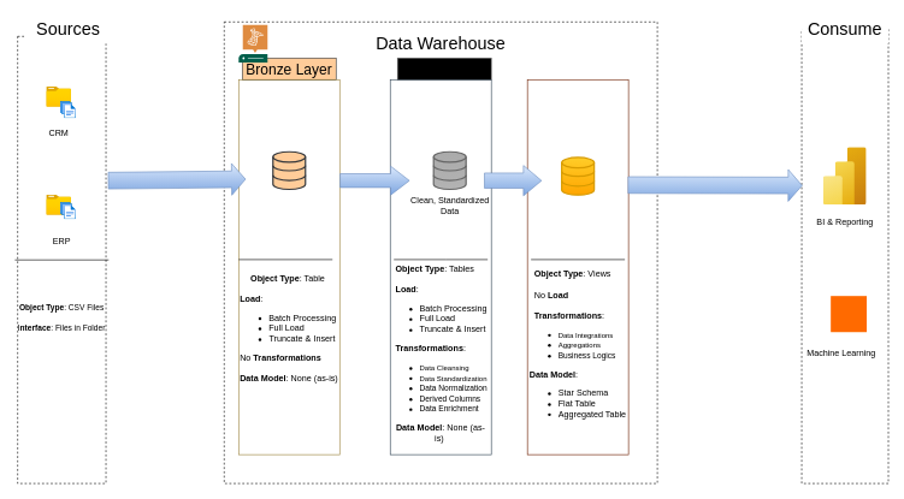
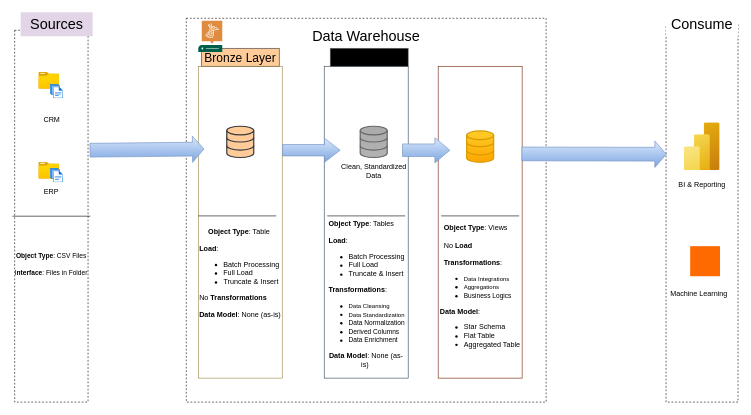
  <mxCell id="0" />
  <mxCell id="1" parent="0" />
  <mxCell id="2" value="" style="rounded=0;whiteSpace=wrap;html=1;fillColor=none;dashed=1;strokeColor=light-dark(#000000, #979a9b);" vertex="1" parent="1"><mxGeometry x="23.81" y="50" width="122.38" height="620" as="geometry" /></mxCell>
- <mxCell id="3" value="&lt;font style=&quot;font-size: 24px;&quot;&gt;Sources&lt;/font&gt;" style="rounded=0;whiteSpace=wrap;html=1;strokeColor=none;" vertex="1" parent="1"><mxGeometry x="33.82" y="20" width="120" height="40" as="geometry" /></mxCell>
+ <mxCell id="3" value="&lt;font style=&quot;font-size: 24px;&quot;&gt;Sources&lt;/font&gt;" style="rounded=0;whiteSpace=wrap;html=1;strokeColor=none;fillColor=#e1d5e7;" vertex="1" parent="1"><mxGeometry x="33.82" y="20" width="120" height="40" as="geometry" /></mxCell>
  <mxCell id="4" value="" style="rounded=0;whiteSpace=wrap;html=1;fillColor=none;dashed=1;strokeColor=light-dark(#000000,#979A9B);" vertex="1" parent="1"><mxGeometry x="310" y="30" width="600" height="640" as="geometry" /></mxCell>
  <mxCell id="5" value="&lt;font style=&quot;font-size: 24px;&quot;&gt;Data Warehouse&lt;/font&gt;" style="rounded=0;whiteSpace=wrap;html=1;strokeColor=none;" vertex="1" parent="1"><mxGeometry x="515" y="40" width="190" height="40" as="geometry" /></mxCell>
  <mxCell id="6" value="" style="rounded=0;whiteSpace=wrap;html=1;fillColor=none;dashed=1;strokeColor=light-dark(#000000, #979a9b);" vertex="1" parent="1"><mxGeometry x="1110" y="40" width="120" height="630" as="geometry" /></mxCell>
  <mxCell id="7" value="&lt;font style=&quot;font-size: 24px;&quot;&gt;Consume&lt;/font&gt;" style="rounded=0;whiteSpace=wrap;html=1;strokeColor=none;" vertex="1" parent="1"><mxGeometry x="1110" y="20" width="120" height="40" as="geometry" /></mxCell>
  <mxCell id="8" value="" style="rounded=0;whiteSpace=wrap;html=1;fillColor=none;fontColor=#ffffff;strokeColor=light-dark(#6D1F00, #86513c);" vertex="1" parent="1"><mxGeometry x="730" y="110" width="140" height="520" as="geometry" /></mxCell>
  <mxCell id="9" value="&lt;font style=&quot;color: rgb(0, 0, 0); font-size: 20px;&quot;&gt;Silver Layer&lt;/font&gt;" style="rounded=0;whiteSpace=wrap;html=1;fillColor=light-dark(#AAAAAA,#B0C8E4);fontColor=#ffffff;strokeColor=#666666;gradientColor=#B3B3B3;" vertex="1" parent="1"><mxGeometry x="550" y="80" width="130" height="30" as="geometry" /></mxCell>
  <mxCell id="10" value="" style="rounded=0;whiteSpace=wrap;html=1;fillColor=none;fontColor=#ffffff;strokeColor=#314354;" vertex="1" parent="1"><mxGeometry x="540" y="110" width="140" height="520" as="geometry" /></mxCell>
  <mxCell id="11" value="&lt;font style=&quot;color: rgb(0, 0, 0); font-size: 20px;&quot;&gt;Bronze Layer&lt;/font&gt;" style="rounded=0;whiteSpace=wrap;html=1;fillColor=#ffcc99;strokeColor=#36393d;" vertex="1" parent="1"><mxGeometry x="335" y="80" width="130" height="30" as="geometry" /></mxCell>
  <mxCell id="12" value="" style="rounded=0;whiteSpace=wrap;html=1;fillColor=none;strokeColor=#9A833E;" vertex="1" parent="1"><mxGeometry x="330" y="110" width="140" height="520" as="geometry" /></mxCell>
  <mxCell id="13" value="" style="image;aspect=fixed;html=1;points=[];align=center;fontSize=12;image=img/lib/azure2/general/Folder_Blank.svg;" vertex="1" parent="1"><mxGeometry x="63.82" y="120" width="34.36" height="27.88" as="geometry" /></mxCell>
  <mxCell id="14" value="" style="image;aspect=fixed;html=1;points=[];align=center;fontSize=12;image=img/lib/azure2/general/Files.svg;" vertex="1" parent="1"><mxGeometry x="82.85" y="140" width="21.95" height="24" as="geometry" /></mxCell>
  <mxCell id="15" value="" style="image;aspect=fixed;html=1;points=[];align=center;fontSize=12;image=img/lib/azure2/general/Folder_Blank.svg;" vertex="1" parent="1"><mxGeometry x="63.82" y="270" width="34.36" height="27.88" as="geometry" /></mxCell>
  <mxCell id="16" value="" style="image;aspect=fixed;html=1;points=[];align=center;fontSize=12;image=img/lib/azure2/general/Files.svg;" vertex="1" parent="1"><mxGeometry x="82.85" y="280" width="21.95" height="24" as="geometry" /></mxCell>
- <mxCell id="17" value="CRM" style="rounded=0;whiteSpace=wrap;html=1;strokeColor=none;" vertex="1" parent="1"><mxGeometry x="51" y="170" width="60" height="30" as="geometry" /></mxCell>
- <mxCell id="18" value="ERP" style="rounded=0;whiteSpace=wrap;html=1;strokeColor=none;" vertex="1" parent="1"><mxGeometry x="55" y="319" width="60" height="30" as="geometry" /></mxCell>
+ <mxCell id="17" value="CRM" style="rounded=0;whiteSpace=wrap;html=1;strokeColor=none;" vertex="1" parent="1"><mxGeometry x="56" y="185" width="60" height="30" as="geometry" /></mxCell>
+ <mxCell id="18" value="ERP" style="rounded=0;whiteSpace=wrap;html=1;strokeColor=none;" vertex="1" parent="1"><mxGeometry x="55" y="304" width="60" height="30" as="geometry" /></mxCell>
  <mxCell id="19" value="&lt;font style=&quot;font-size: 11px;&quot;&gt;&lt;b&gt;Object Type&lt;/b&gt;: CSV Files&lt;/font&gt;&lt;div&gt;&lt;font style=&quot;font-size: 11px;&quot;&gt;&lt;br&gt;&lt;/font&gt;&lt;/div&gt;&lt;div&gt;&lt;font style=&quot;font-size: 11px;&quot;&gt;I&lt;b&gt;nterface&lt;/b&gt;: Files in Folder&lt;/font&gt;&lt;/div&gt;" style="text;html=1;align=center;verticalAlign=middle;whiteSpace=wrap;rounded=0;" vertex="1" parent="1"><mxGeometry x="20" y="410" width="130" height="60" as="geometry" /></mxCell>
  <mxCell id="20" value="" style="endArrow=none;html=1;rounded=0;" edge="1" parent="1"><mxGeometry width="50" height="50" relative="1" as="geometry"><mxPoint x="20" y="360" as="sourcePoint" /><mxPoint x="150" y="360" as="targetPoint" /></mxGeometry></mxCell>
  <mxCell id="21" value="" style="html=1;verticalLabelPosition=bottom;align=center;labelBackgroundColor=#ffffff;verticalAlign=top;strokeWidth=2;strokeColor=#d79b00;shadow=0;dashed=0;shape=mxgraph.ios7.icons.data;fillColor=#ffcd28;gradientColor=#ffa500;" vertex="1" parent="1"><mxGeometry x="777.5" y="217.88" width="45" height="52.12" as="geometry" /></mxCell>
  <mxCell id="22" value="" style="html=1;verticalLabelPosition=bottom;align=center;labelBackgroundColor=#ffffff;verticalAlign=top;strokeWidth=2;shadow=0;dashed=0;shape=mxgraph.ios7.icons.data;fillColor=#AAAAAA;gradientColor=#B3B3B3;strokeColor=#666666;" vertex="1" parent="1"><mxGeometry x="600" y="210" width="45" height="52.12" as="geometry" /></mxCell>
  <mxCell id="23" value="" style="html=1;verticalLabelPosition=bottom;align=center;labelBackgroundColor=#ffffff;verticalAlign=top;strokeWidth=2;strokeColor=#36393d;shadow=0;dashed=0;shape=mxgraph.ios7.icons.data;fillColor=#ffcc99;" vertex="1" parent="1"><mxGeometry x="377.5" y="210" width="45" height="52.12" as="geometry" /></mxCell>
  <mxCell id="24" value="" style="shape=flexArrow;endArrow=classic;html=1;rounded=0;width=23;endSize=6.06;fillColor=#dae8fc;gradientColor=#7ea6e0;strokeColor=#6c8ebf;" edge="1" parent="1"><mxGeometry width="50" height="50" relative="1" as="geometry"><mxPoint x="149" y="250" as="sourcePoint" /><mxPoint x="340" y="248" as="targetPoint" /></mxGeometry></mxCell>
  <mxCell id="25" value="" style="shape=flexArrow;endArrow=classic;html=1;rounded=0;width=19;endSize=8.33;fillColor=#dae8fc;gradientColor=#7ea6e0;strokeColor=#6c8ebf;" edge="1" parent="1"><mxGeometry width="50" height="50" relative="1" as="geometry"><mxPoint x="470" y="250" as="sourcePoint" /><mxPoint x="567" y="250" as="targetPoint" /></mxGeometry></mxCell>
  <mxCell id="26" value="" style="shape=flexArrow;endArrow=classic;html=1;rounded=0;width=21;endSize=8;fillColor=#dae8fc;gradientColor=#7ea6e0;strokeColor=#6c8ebf;" edge="1" parent="1"><mxGeometry width="50" height="50" relative="1" as="geometry"><mxPoint x="670" y="250" as="sourcePoint" /><mxPoint x="750" y="250" as="targetPoint" /></mxGeometry></mxCell>
  <mxCell id="27" value="" style="shape=flexArrow;endArrow=classic;html=1;rounded=0;width=23;endSize=6.06;fillColor=#dae8fc;gradientColor=#7ea6e0;strokeColor=#6c8ebf;exitX=0.993;exitY=0.281;exitDx=0;exitDy=0;exitPerimeter=0;entryX=0.008;entryY=0.344;entryDx=0;entryDy=0;entryPerimeter=0;" edge="1" parent="1" source="8" target="6"><mxGeometry width="50" height="50" relative="1" as="geometry"><mxPoint x="860" y="290" as="sourcePoint" /><mxPoint x="1120" y="300" as="targetPoint" /></mxGeometry></mxCell>
  <mxCell id="28" value="Clean, Standardized Data" style="text;html=1;align=center;verticalAlign=middle;whiteSpace=wrap;rounded=0;" vertex="1" parent="1"><mxGeometry x="557.5" y="270" width="130" height="30" as="geometry" /></mxCell>
  <mxCell id="29" value="" style="endArrow=none;html=1;rounded=0;" edge="1" parent="1"><mxGeometry width="50" height="50" relative="1" as="geometry"><mxPoint x="330" y="359.5" as="sourcePoint" /><mxPoint x="460" y="359.5" as="targetPoint" /></mxGeometry></mxCell>
  <mxCell id="30" value="" style="endArrow=none;html=1;rounded=0;" edge="1" parent="1"><mxGeometry width="50" height="50" relative="1" as="geometry"><mxPoint x="545" y="359.5" as="sourcePoint" /><mxPoint x="675" y="359.5" as="targetPoint" /><Array as="points"><mxPoint x="617.5" y="359.5" /></Array></mxGeometry></mxCell>
  <mxCell id="31" value="" style="endArrow=none;html=1;rounded=0;" edge="1" parent="1"><mxGeometry width="50" height="50" relative="1" as="geometry"><mxPoint x="735" y="359.5" as="sourcePoint" /><mxPoint x="865" y="359.5" as="targetPoint" /></mxGeometry></mxCell>
  <mxCell id="32" value="&lt;b&gt;Object Type&lt;/b&gt;: Table&amp;nbsp;&lt;div&gt;&lt;br&gt;&lt;/div&gt;&lt;div style=&quot;text-align: left;&quot;&gt;&lt;b&gt;Load&lt;/b&gt;:&lt;/div&gt;&lt;div&gt;&lt;ul&gt;&lt;li style=&quot;text-align: left;&quot;&gt;Batch Processing&lt;/li&gt;&lt;li style=&quot;text-align: left;&quot;&gt;Full Load&lt;/li&gt;&lt;li&gt;&lt;span style=&quot;background-color: transparent; color: light-dark(rgb(0, 0, 0), rgb(255, 255, 255));&quot;&gt;Truncate &amp;amp; Insert&amp;nbsp;&lt;/span&gt;&lt;/li&gt;&lt;/ul&gt;&lt;div style=&quot;text-align: left;&quot;&gt;No &lt;b&gt;Transformations&amp;nbsp;&lt;/b&gt;&lt;/div&gt;&lt;div style=&quot;text-align: left;&quot;&gt;&lt;br&gt;&lt;/div&gt;&lt;div style=&quot;text-align: left;&quot;&gt;&lt;b&gt;Data Model&lt;/b&gt;: None (as-is)&lt;/div&gt;&lt;/div&gt;" style="text;html=1;align=center;verticalAlign=middle;whiteSpace=wrap;rounded=0;" vertex="1" parent="1"><mxGeometry x="330" y="370" width="140" height="170" as="geometry" /></mxCell>
  <mxCell id="33" value="&lt;div style=&quot;text-align: left;&quot;&gt;&lt;b&gt;&amp;nbsp; Object Type&lt;/b&gt;: Tables&amp;nbsp;&lt;/div&gt;&lt;div style=&quot;text-align: left;&quot;&gt;&lt;br&gt;&lt;/div&gt;&lt;div style=&quot;text-align: left;&quot;&gt;&amp;nbsp; &lt;b&gt;Load&lt;/b&gt;:&amp;nbsp;&lt;/div&gt;&lt;div style=&quot;&quot;&gt;&lt;ul&gt;&lt;li style=&quot;text-align: left;&quot;&gt;Batch Processing&lt;/li&gt;&lt;li style=&quot;text-align: left;&quot;&gt;Full Load&amp;nbsp;&lt;/li&gt;&lt;li style=&quot;text-align: left;&quot;&gt;Truncate &amp;amp; Insert&amp;nbsp;&lt;/li&gt;&lt;/ul&gt;&lt;div style=&quot;text-align: left;&quot;&gt;&amp;nbsp; &lt;b&gt;Transformations&lt;/b&gt;:&amp;nbsp;&lt;/div&gt;&lt;div style=&quot;&quot;&gt;&lt;ul&gt;&lt;li style=&quot;text-align: left;&quot;&gt;&lt;font style=&quot;font-size: 10px;&quot;&gt;Data Cleansing&amp;nbsp;&lt;/font&gt;&lt;/li&gt;&lt;li style=&quot;text-align: left;&quot;&gt;&lt;font style=&quot;font-size: 10px;&quot;&gt;Data Standardization&lt;/font&gt;&lt;/li&gt;&lt;li style=&quot;text-align: left;&quot;&gt;&lt;font style=&quot;font-size: 11px;&quot;&gt;Data Normalization&amp;nbsp;&lt;/font&gt;&lt;/li&gt;&lt;li style=&quot;text-align: left;&quot;&gt;&lt;font style=&quot;font-size: 11px;&quot;&gt;Derived Columns&amp;nbsp;&lt;/font&gt;&lt;/li&gt;&lt;li style=&quot;text-align: left;&quot;&gt;&lt;font style=&quot;font-size: 11px;&quot;&gt;Data Enrichment&lt;/font&gt;&lt;/li&gt;&lt;/ul&gt;&lt;font&gt;&lt;span style=&quot;text-align: left; background-color: transparent; color: light-dark(rgb(0, 0, 0), rgb(255, 255, 255));&quot;&gt;&lt;b&gt;Data Model&lt;/b&gt;: None (as-is)&lt;/span&gt;&lt;span style=&quot;text-align: left; background-color: transparent; color: light-dark(rgb(0, 0, 0), rgb(255, 255, 255));&quot;&gt;&amp;nbsp;&lt;/span&gt;&lt;/font&gt;&lt;/div&gt;&lt;/div&gt;" style="text;html=1;align=center;verticalAlign=middle;whiteSpace=wrap;rounded=0;" vertex="1" parent="1"><mxGeometry x="540" y="370" width="140" height="240" as="geometry" /></mxCell>
  <mxCell id="34" value="&lt;div style=&quot;text-align: left;&quot;&gt;&amp;nbsp; &lt;b&gt;Object Type&lt;/b&gt;: Views&amp;nbsp;&lt;/div&gt;&lt;div style=&quot;text-align: left;&quot;&gt;&lt;br&gt;&lt;/div&gt;&lt;div style=&quot;text-align: left;&quot;&gt;&amp;nbsp; No &lt;b&gt;Load&amp;nbsp;&lt;/b&gt;&lt;/div&gt;&lt;div style=&quot;text-align: left;&quot;&gt;&lt;span style=&quot;background-color: transparent; color: light-dark(rgb(0, 0, 0), rgb(255, 255, 255));&quot;&gt;&amp;nbsp;&lt;/span&gt;&lt;/div&gt;&lt;div style=&quot;&quot;&gt;&lt;div style=&quot;text-align: left;&quot;&gt;&amp;nbsp; &lt;b&gt;Transformations&lt;/b&gt;:&amp;nbsp;&lt;/div&gt;&lt;div style=&quot;&quot;&gt;&lt;ul&gt;&lt;li style=&quot;text-align: left;&quot;&gt;&lt;font style=&quot;font-size: 10px;&quot;&gt;Data Integrations&amp;nbsp;&lt;/font&gt;&lt;/li&gt;&lt;li style=&quot;text-align: left;&quot;&gt;&lt;font style=&quot;font-size: 10px;&quot;&gt;Aggregations&lt;/font&gt;&lt;/li&gt;&lt;li style=&quot;text-align: left;&quot;&gt;&lt;font style=&quot;font-size: 11px;&quot;&gt;Business Logics&amp;nbsp;&lt;/font&gt;&lt;/li&gt;&lt;/ul&gt;&lt;font&gt;&lt;div style=&quot;text-align: left;&quot;&gt;&lt;span style=&quot;background-color: transparent; color: light-dark(rgb(0, 0, 0), rgb(255, 255, 255));&quot;&gt;&lt;b&gt;Data Model&lt;/b&gt;:&amp;nbsp;&lt;/span&gt;&lt;/div&gt;&lt;div style=&quot;&quot;&gt;&lt;ul&gt;&lt;li style=&quot;text-align: left;&quot;&gt;Star Schema&lt;/li&gt;&lt;li style=&quot;text-align: left;&quot;&gt;Flat Table&lt;/li&gt;&lt;li style=&quot;text-align: left;&quot;&gt;Aggregated Table&lt;/li&gt;&lt;/ul&gt;&lt;/div&gt;&lt;/font&gt;&lt;/div&gt;&lt;div style=&quot;&quot;&gt;&lt;font&gt;&lt;span style=&quot;text-align: left; background-color: transparent; color: light-dark(rgb(0, 0, 0), rgb(255, 255, 255));&quot;&gt;&amp;nbsp;&lt;/span&gt;&lt;/font&gt;&lt;/div&gt;&lt;/div&gt;" style="text;html=1;align=center;verticalAlign=middle;whiteSpace=wrap;rounded=0;" vertex="1" parent="1"><mxGeometry x="730" y="370" width="140" height="240" as="geometry" /></mxCell>
  <mxCell id="35" value="" style="image;aspect=fixed;html=1;points=[];align=center;fontSize=12;image=img/lib/azure2/analytics/Power_BI_Embedded.svg;" vertex="1" parent="1"><mxGeometry x="1140" y="203.94" width="60" height="80" as="geometry" /></mxCell>
  <mxCell id="36" value="BI &amp;amp; Reporting" style="text;html=1;align=center;verticalAlign=middle;whiteSpace=wrap;rounded=0;" vertex="1" parent="1"><mxGeometry x="1110" y="292.12" width="120" height="30" as="geometry" /></mxCell>
  <mxCell id="37" value="" style="points=[];aspect=fixed;html=1;align=center;shadow=0;dashed=0;fillColor=#FF6A00;strokeColor=none;shape=mxgraph.alibaba_cloud.machine_learning;" vertex="1" parent="1"><mxGeometry x="1150.2" y="410" width="49.8" height="50.1" as="geometry" /></mxCell>
  <mxCell id="38" value="Machine Learning" style="text;html=1;align=center;verticalAlign=middle;whiteSpace=wrap;rounded=0;" vertex="1" parent="1"><mxGeometry x="1105" y="475" width="120" height="30" as="geometry" /></mxCell>
  <mxCell id="39" value="" style="sketch=0;pointerEvents=1;shadow=0;dashed=0;html=1;strokeColor=none;fillColor=#005F4B;labelPosition=center;verticalLabelPosition=bottom;verticalAlign=top;align=center;outlineConnect=0;shape=mxgraph.veeam2.sql_server;" vertex="1" parent="1"><mxGeometry x="330" y="34" width="40" height="52" as="geometry" /></mxCell>
